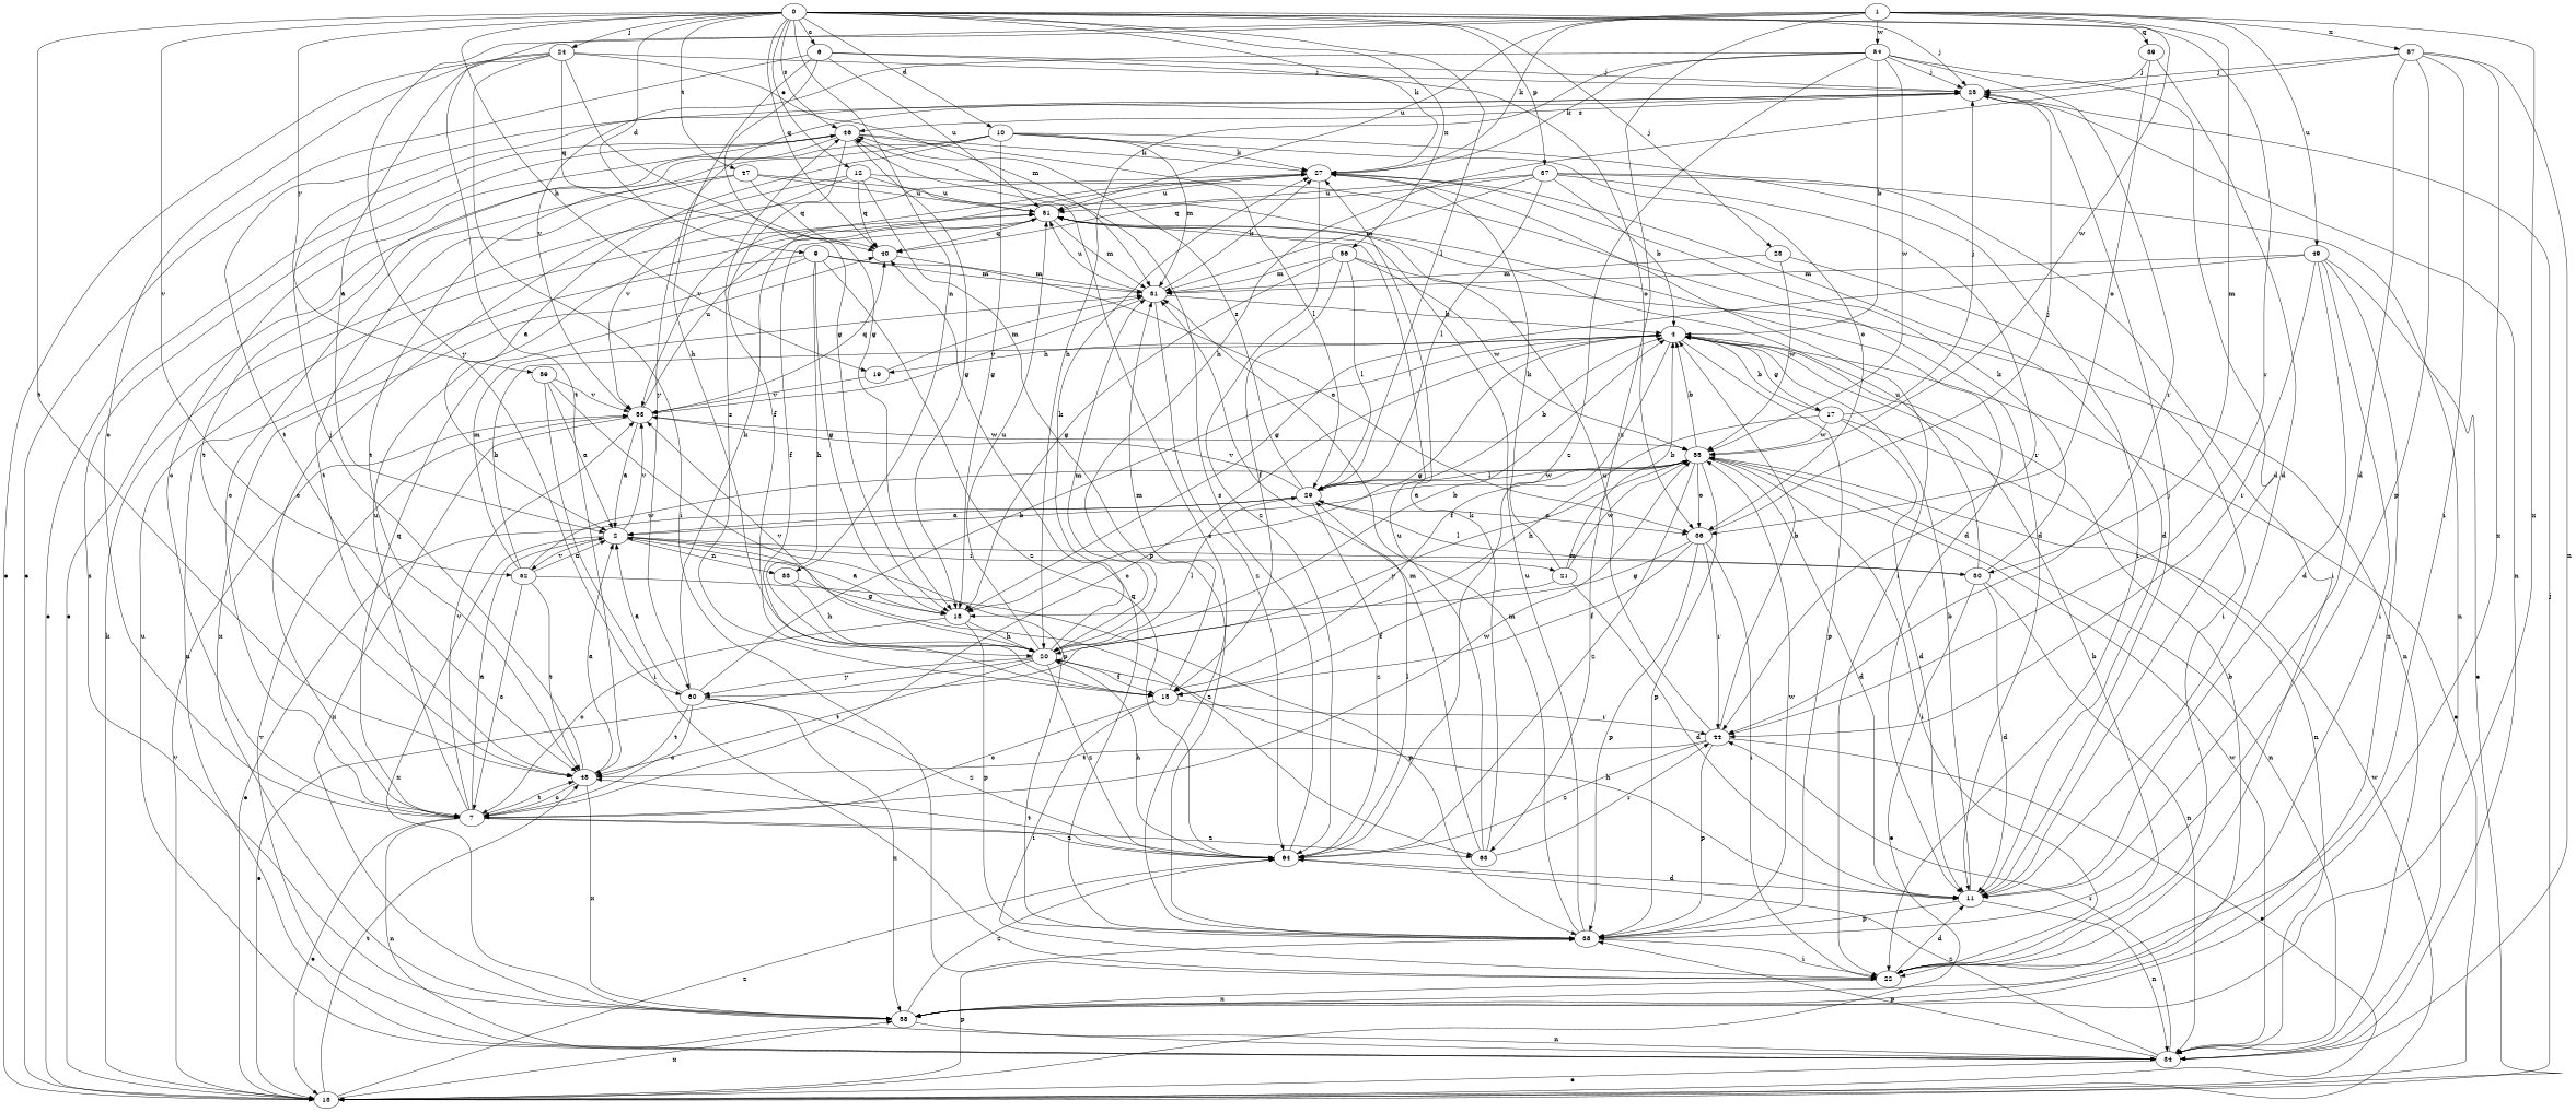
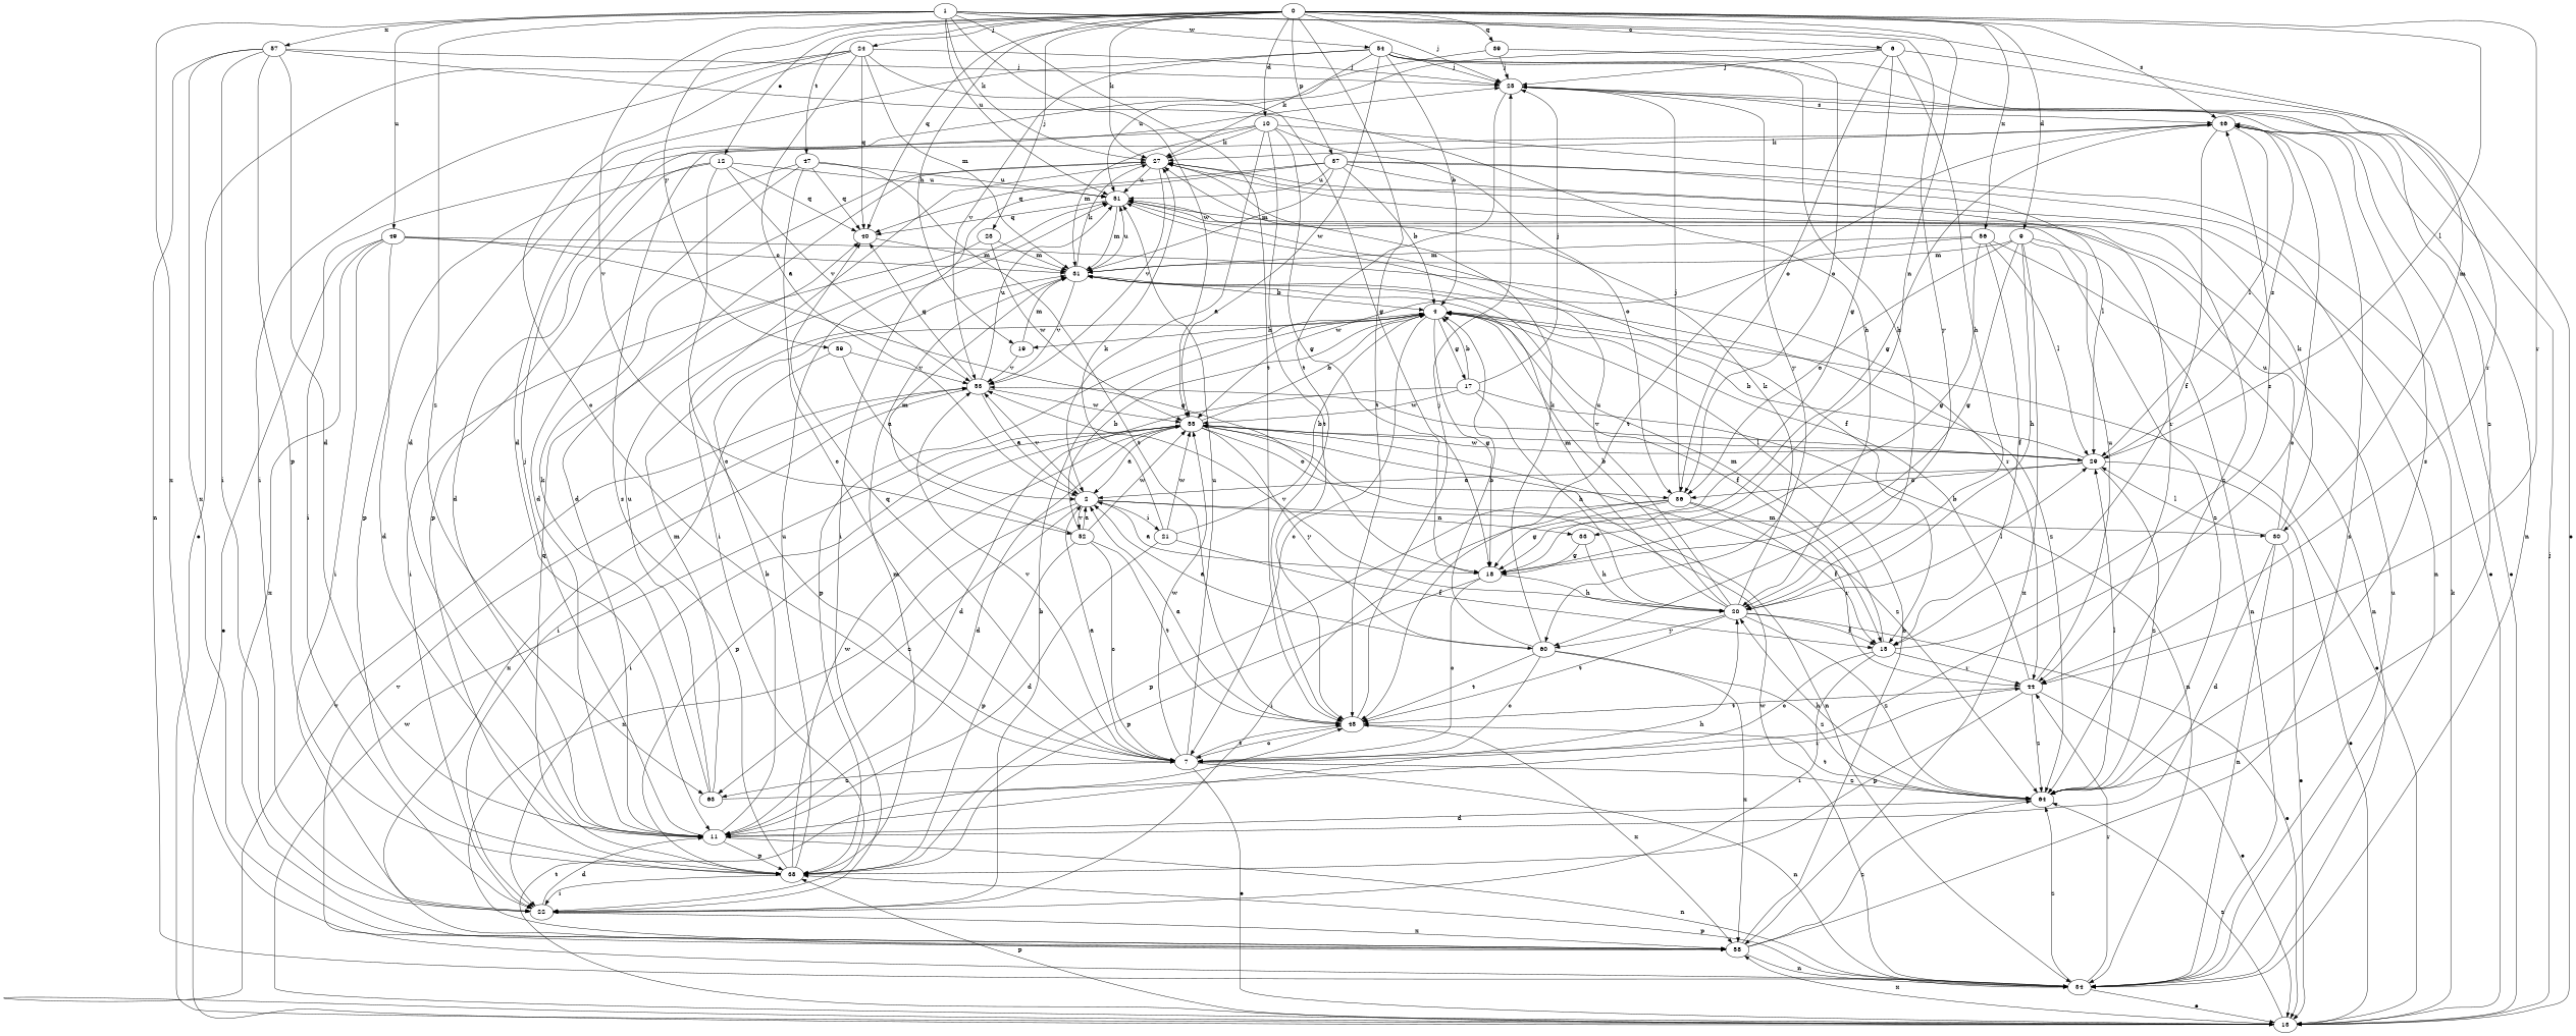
  strict digraph {
    0
    6
    9
    10
    12
    19
    23
    24
    25
    27
    29
    33
    37
    39
    40
    44
    46
    47
    48
    52
    56
    59
    51
    13
    18
    20
    36
    58
    34
    64
    31
    2
    22
    53
    7
    38
    11
    55
    60
    4
    15
    1
    30
    49
    54
    57
    63
    21
    17
    0 -> 6 [label=c]
    0 -> 9 [label=d]
    0 -> 10 [label=d]
    0 -> 12 [label=e]
    0 -> 19 [label=h]
    0 -> 23 [label=j]
    0 -> 24 [label=j]
    0 -> 25 [label=j]
    0 -> 27 [label=k]
    0 -> 29 [label=l]
    0 -> 33 [label=n]
    0 -> 37 [label=p]
    0 -> 39 [label=q]
    0 -> 40 [label=q]
    0 -> 44 [label=r]
    0 -> 46 [label=s]
    0 -> 47 [label=t]
    0 -> 48 [label=t]
    0 -> 52 [label=v]
    0 -> 56 [label=x]
    0 -> 59 [label=y]
    6 -> 25 [label=j]
    6 -> 51 [label=u]
    6 -> 13 [label=e]
    6 -> 18 [label=g]
    6 -> 20 [label=h]
    6 -> 36 [label=o]
    9 -> 18 [label=g]
    9 -> 20 [label=h]
    9 -> 36 [label=o]
    9 -> 58 [label=x]
    9 -> 34 [label=n]
    9 -> 64 [label=z]
    9 -> 31 [label=m]
    10 -> 27 [label=k]
    10 -> 48 [label=t]
    10 -> 13 [label=e]
    10 -> 18 [label=g]
    10 -> 36 [label=o]
    10 -> 31 [label=m]
    10 -> 2 [label=a]
    10 -> 22 [label=i]
    12 -> 40 [label=q]
    12 -> 51 [label=u]
    12 -> 53 [label=v]
    12 -> 7 [label=c]
    12 -> 38 [label=p]
    12 -> 11 [label=d]
    19 -> 31 [label=m]
    19 -> 53 [label=v]
    23 -> 31 [label=m]
    23 -> 22 [label=i]
    23 -> 55 [label=w]
    24 -> 25 [label=j]
    24 -> 40 [label=q]
    24 -> 13 [label=e]
    24 -> 18 [label=g]
    24 -> 31 [label=m]
    24 -> 2 [label=a]
    24 -> 22 [label=i]
    24 -> 7 [label=c]
    25 -> 46 [label=s]
    25 -> 48 [label=t]
    25 -> 34 [label=n]
    25 -> 60 [label=y]
    27 -> 51 [label=u]
    27 -> 64 [label=z]
    27 -> 22 [label=i]
    27 -> 53 [label=v]
    27 -> 11 [label=d]
    29 -> 46 [label=s]
    29 -> 13 [label=e]
    29 -> 36 [label=o]
    29 -> 64 [label=z]
    29 -> 2 [label=a]
    29 -> 53 [label=v]
    29 -> 55 [label=w]
    29 -> 4 [label=b]
    33 -> 18 [label=g]
    33 -> 20 [label=h]
    37 -> 29 [label=l]
    37 -> 40 [label=q]
    37 -> 44 [label=r]
    37 -> 51 [label=u]
    37 -> 34 [label=n]
    37 -> 31 [label=m]
    37 -> 22 [label=i]
    37 -> 4 [label=b]
    39 -> 25 [label=j]
    39 -> 36 [label=o]
    39 -> 11 [label=d]
    40 -> 31 [label=m]
    44 -> 48 [label=t]
    44 -> 51 [label=u]
    44 -> 13 [label=e]
    44 -> 64 [label=z]
    44 -> 38 [label=p]
    44 -> 4 [label=b]
    46 -> 27 [label=k]
    46 -> 29 [label=l]
    46 -> 48 [label=t]
    46 -> 13 [label=e]
    46 -> 18 [label=g]
    46 -> 7 [label=c]
    46 -> 15 [label=f]
    47 -> 40 [label=q]
    47 -> 48 [label=t]
    47 -> 51 [label=u]
    47 -> 7 [label=c]
-   59 -> 38 [label=p]
+   47 -> 38 [label=p]
    47 -> 11 [label=d]
    48 -> 25 [label=j]
    48 -> 58 [label=x]
    48 -> 2 [label=a]
    48 -> 7 [label=c]
    52 -> 48 [label=t]
    52 -> 31 [label=m]
    52 -> 2 [label=a]
    52 -> 7 [label=c]
    52 -> 38 [label=p]
    52 -> 55 [label=w]
    52 -> 4 [label=b]
    56 -> 29 [label=l]
    56 -> 18 [label=g]
    56 -> 34 [label=n]
    56 -> 31 [label=m]
    56 -> 55 [label=w]
    56 -> 15 [label=f]
    59 -> 2 [label=a]
    59 -> 22 [label=i]
    59 -> 53 [label=v]
    51 -> 40 [label=q]
    51 -> 31 [label=m]
    51 -> 15 [label=f]
    13 -> 25 [label=j]
    13 -> 27 [label=k]
    13 -> 48 [label=t]
    13 -> 58 [label=x]
    13 -> 64 [label=z]
    13 -> 53 [label=v]
    13 -> 38 [label=p]
    13 -> 55 [label=w]
    18 -> 20 [label=h]
    18 -> 2 [label=a]
    18 -> 7 [label=c]
    18 -> 38 [label=p]
    20 -> 27 [label=k]
    20 -> 29 [label=l]
    20 -> 48 [label=t]
    20 -> 51 [label=u]
    20 -> 13 [label=e]
    20 -> 64 [label=z]
    20 -> 31 [label=m]
    20 -> 53 [label=v]
    20 -> 60 [label=y]
    20 -> 4 [label=b]
    20 -> 15 [label=f]
    36 -> 25 [label=j]
    36 -> 44 [label=r]
    36 -> 18 [label=g]
    36 -> 22 [label=i]
    36 -> 38 [label=p]
    36 -> 15 [label=f]
    58 -> 46 [label=s]
    58 -> 34 [label=n]
    58 -> 64 [label=z]
    58 -> 4 [label=b]
    34 -> 44 [label=r]
    34 -> 51 [label=u]
    34 -> 13 [label=e]
    34 -> 64 [label=z]
    34 -> 53 [label=v]
    34 -> 38 [label=p]
    34 -> 55 [label=w]
    64 -> 29 [label=l]
    64 -> 46 [label=s]
    64 -> 48 [label=t]
    64 -> 20 [label=h]
    64 -> 11 [label=d]
    31 -> 27 [label=k]
    31 -> 51 [label=u]
    31 -> 64 [label=z]
    31 -> 53 [label=v]
    31 -> 4 [label=b]
    2 -> 33 [label=n]
    2 -> 52 [label=v]
    2 -> 58 [label=x]
    2 -> 53 [label=v]
    2 -> 30 [label=m]
    2 -> 63 [label=z]
    2 -> 21 [label=i]
    22 -> 58 [label=x]
    22 -> 11 [label=d]
    22 -> 4 [label=b]
    53 -> 40 [label=q]
    53 -> 51 [label=u]
    53 -> 58 [label=x]
    53 -> 2 [label=a]
    53 -> 55 [label=w]
    7 -> 40 [label=q]
    7 -> 48 [label=t]
    7 -> 51 [label=u]
    7 -> 13 [label=e]
    7 -> 34 [label=n]
    7 -> 64 [label=z]
    7 -> 2 [label=a]
    7 -> 53 [label=v]
    7 -> 55 [label=w]
    7 -> 63 [label=z]
    38 -> 40 [label=q]
    38 -> 46 [label=s]
    38 -> 51 [label=u]
    38 -> 31 [label=m]
    38 -> 22 [label=i]
    38 -> 55 [label=w]
    11 -> 25 [label=j]
    11 -> 20 [label=h]
    11 -> 34 [label=n]
    11 -> 38 [label=p]
    11 -> 4 [label=b]
    55 -> 29 [label=l]
    55 -> 36 [label=o]
    55 -> 34 [label=n]
    55 -> 64 [label=z]
    55 -> 2 [label=a]
    55 -> 22 [label=i]
    55 -> 38 [label=p]
    55 -> 11 [label=d]
    55 -> 60 [label=y]
    55 -> 4 [label=b]
    60 -> 27 [label=k]
    60 -> 48 [label=t]
    60 -> 58 [label=x]
    60 -> 64 [label=z]
    60 -> 2 [label=a]
    60 -> 7 [label=c]
    60 -> 4 [label=b]
    4 -> 19 [label=h]
    4 -> 13 [label=e]
    4 -> 18 [label=g]
    4 -> 7 [label=c]
    4 -> 38 [label=p]
    4 -> 15 [label=f]
    4 -> 17 [label=g]
    15 -> 44 [label=r]
    15 -> 46 [label=s]
    15 -> 31 [label=m]
    15 -> 22 [label=i]
    15 -> 7 [label=c]
    1 -> 27 [label=k]
    1 -> 48 [label=t]
    1 -> 51 [label=u]
    1 -> 58 [label=x]
    1 -> 55 [label=w]
    1 -> 60 [label=y]
    1 -> 30 [label=m]
    1 -> 49 [label=u]
    1 -> 54 [label=w]
    1 -> 57 [label=x]
    1 -> 63 [label=z]
    30 -> 27 [label=k]
    30 -> 29 [label=l]
    30 -> 51 [label=u]
    30 -> 13 [label=e]
    30 -> 34 [label=n]
    30 -> 11 [label=d]
    49 -> 44 [label=r]
    49 -> 13 [label=e]
    49 -> 18 [label=g]
    49 -> 58 [label=x]
-   49 -> 31 [label=m]
+   49 -> 31 [label=c]
    49 -> 22 [label=i]
    49 -> 11 [label=d]
    54 -> 25 [label=j]
    54 -> 27 [label=k]
    54 -> 44 [label=r]
    54 -> 20 [label=h]
    54 -> 64 [label=z]
    54 -> 53 [label=v]
    54 -> 11 [label=d]
    54 -> 55 [label=w]
    54 -> 4 [label=b]
    57 -> 25 [label=j]
    57 -> 20 [label=h]
    57 -> 58 [label=x]
    57 -> 34 [label=n]
    57 -> 22 [label=i]
    57 -> 38 [label=p]
    57 -> 11 [label=d]
    63 -> 27 [label=k]
    63 -> 44 [label=r]
    63 -> 51 [label=u]
    63 -> 31 [label=m]
    21 -> 27 [label=k]
    21 -> 11 [label=d]
    21 -> 55 [label=w]
    21 -> 4 [label=b]
    21 -> 15 [label=f]
    17 -> 25 [label=j]
    17 -> 20 [label=h]
    17 -> 34 [label=n]
    17 -> 11 [label=d]
    17 -> 55 [label=w]
    17 -> 4 [label=b]
  }
